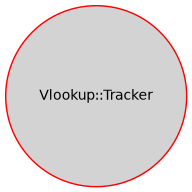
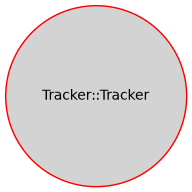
  digraph {
    rankdir=LR
-   n1 [color=red fillcolor=lightgrey fontname=Helvetica fontsize=10 height=0.2 label="Vlookup::Tracker" shape=circle style=filled width=0.4]
+   n1 [color=red fillcolor=lightgrey fontname=Helvetica fontsize=10 height=0.2 label="Tracker::Tracker" shape=circle style=filled width=0.4]
  }
